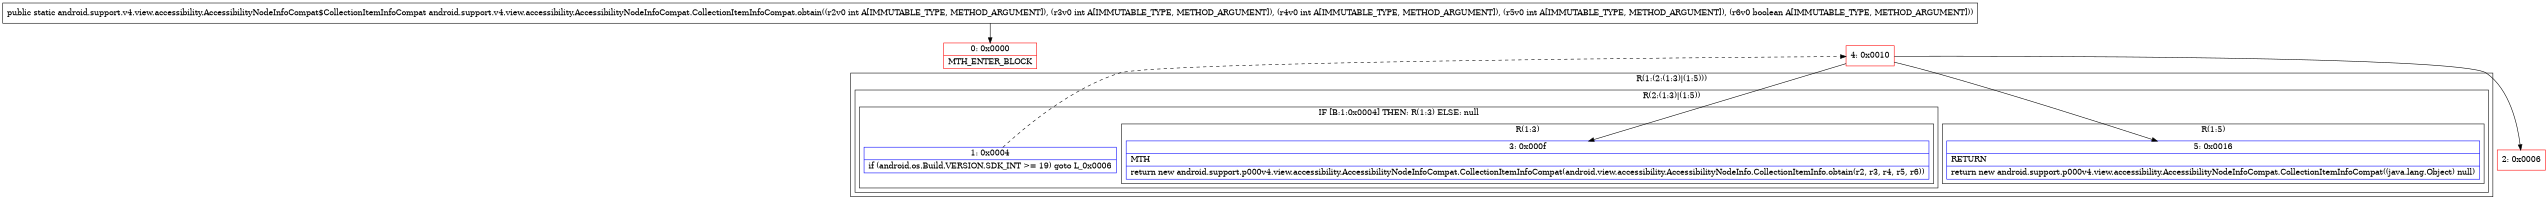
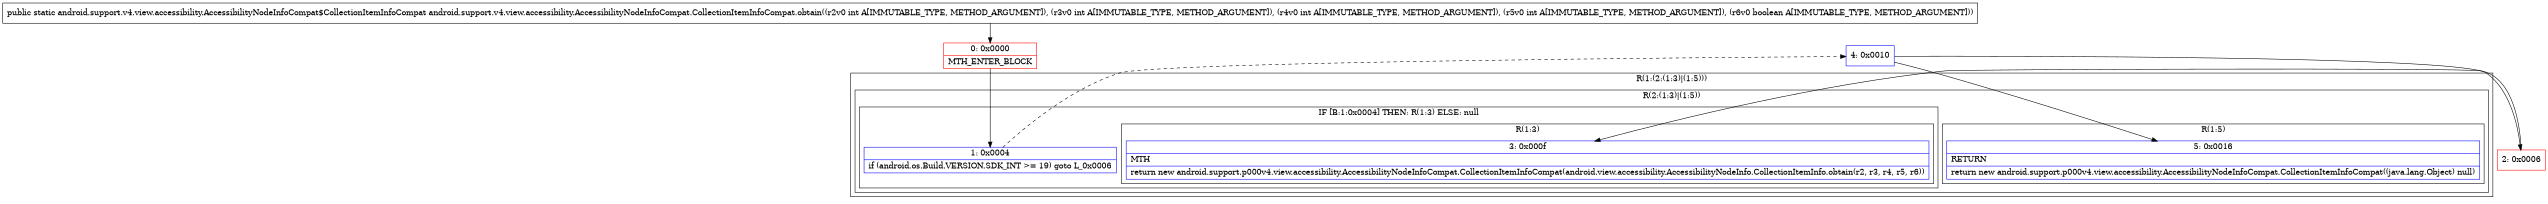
  digraph {
    node [color=blue shape=record]
    n1 [label="{3\:\ 0x000f|MTH\l|return new android.support.p000v4.view.accessibility.AccessibilityNodeInfoCompat.CollectionItemInfoCompat(android.view.accessibility.AccessibilityNodeInfo.CollectionItemInfo.obtain(r2, r3, r4, r5, r6))\l}"]
    n2 [label="{1\:\ 0x0004|if (android.os.Build.VERSION.SDK_INT \>= 19) goto L_0x0006\l}"]
    n3 [label="{5\:\ 0x0016|RETURN\l|return new android.support.p000v4.view.accessibility.AccessibilityNodeInfoCompat.CollectionItemInfoCompat((java.lang.Object) null)\l}"]
-   n4 [color=red label="{4\:\ 0x0010}"]
+   n4 [label="{4\:\ 0x0010}"]
    n5 [color=red label="{2\:\ 0x0006}"]
    n6 [color=red label="{0\:\ 0x0000|MTH_ENTER_BLOCK\l}"]
    n7 [label="{public static android.support.v4.view.accessibility.AccessibilityNodeInfoCompat$CollectionItemInfoCompat android.support.v4.view.accessibility.AccessibilityNodeInfoCompat.CollectionItemInfoCompat.obtain((r2v0 int A[IMMUTABLE_TYPE, METHOD_ARGUMENT]), (r3v0 int A[IMMUTABLE_TYPE, METHOD_ARGUMENT]), (r4v0 int A[IMMUTABLE_TYPE, METHOD_ARGUMENT]), (r5v0 int A[IMMUTABLE_TYPE, METHOD_ARGUMENT]), (r6v0 boolean A[IMMUTABLE_TYPE, METHOD_ARGUMENT])) }" color=""]
    subgraph cluster_1 {
      label="R(1:(2:(1:3)|(1:5)))"
      subgraph cluster_2 {
        label="R(2:(1:3)|(1:5))"
        subgraph cluster_3 {
          label="IF [B:1:0x0004] THEN: R(1:3) ELSE: null"
          n2
          subgraph cluster_4 {
            label="R(1:3)"
            n1
          }
        }
        subgraph cluster_5 {
          label="R(1:5)"
          n3
        }
      }
    }
    n2 -> n4 [style=dashed]
    n4 -> n3
    n4 -> n5
-   n4 -> n1
+   n5 -> n1
+   n6 -> n2
    n7 -> n6
  }
